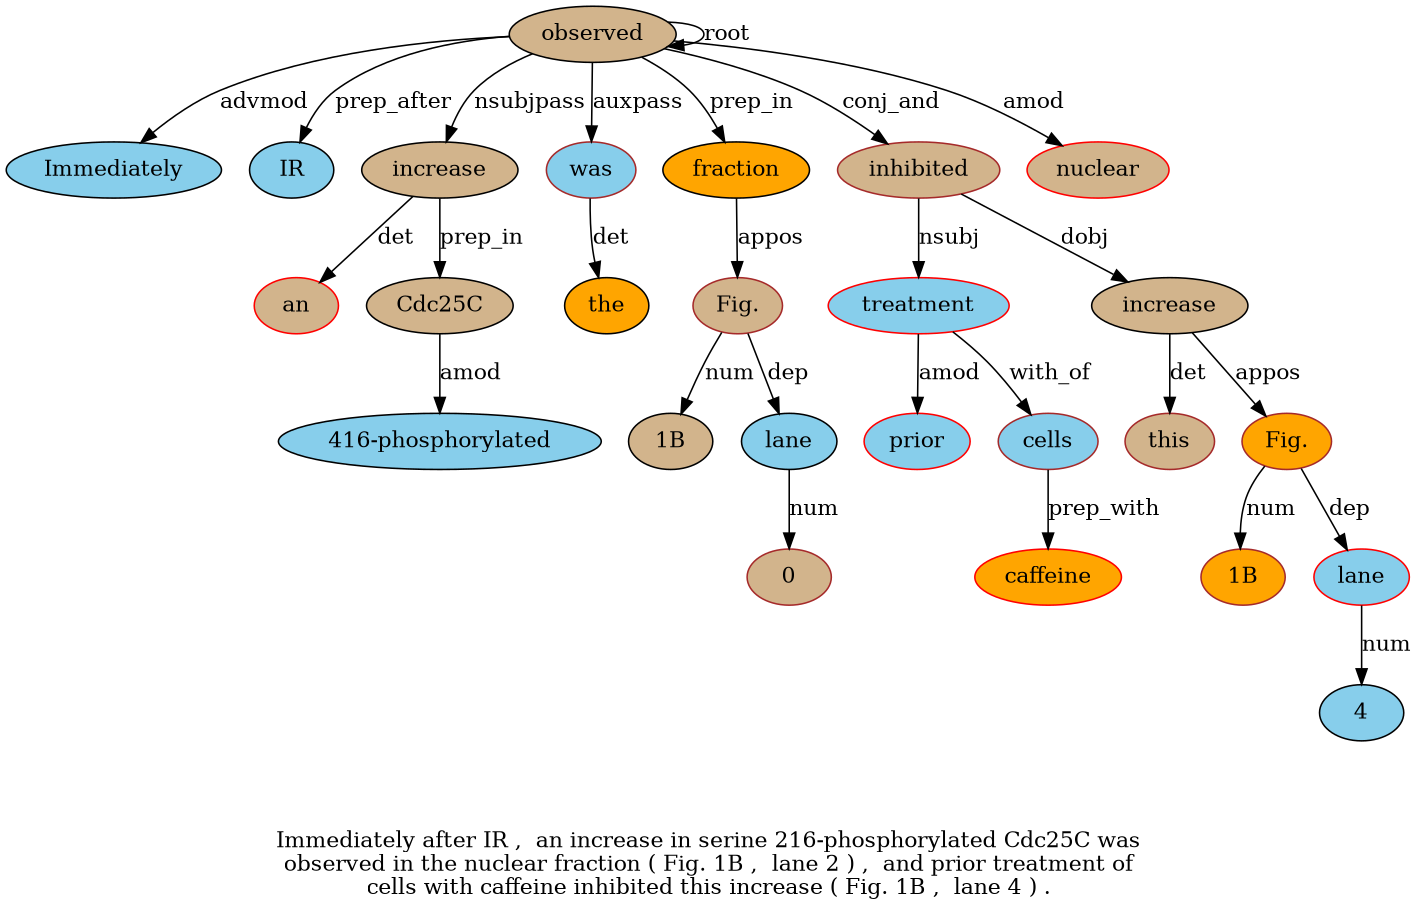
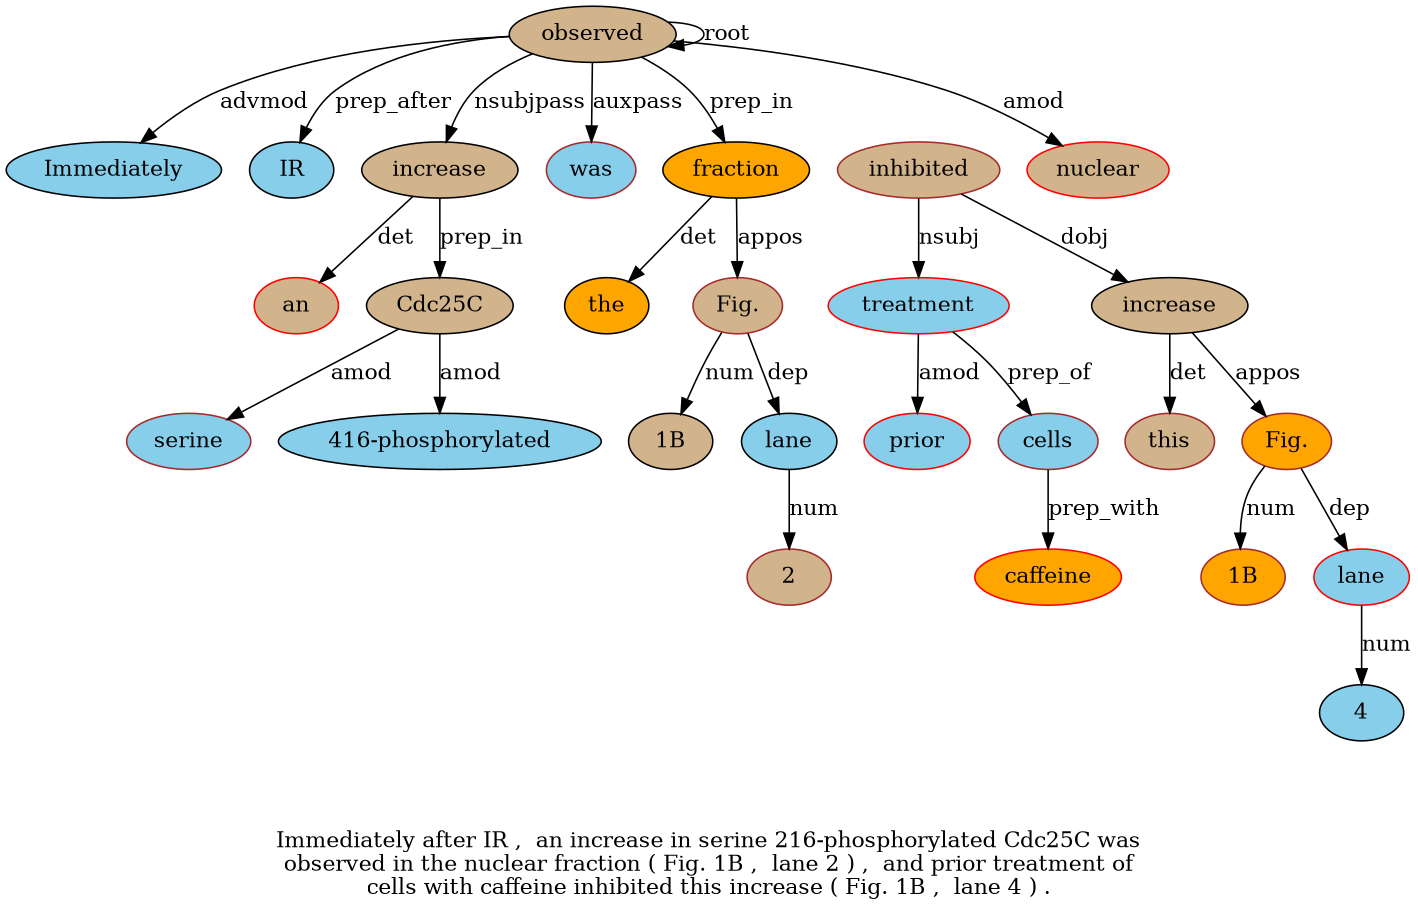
  digraph {
    label="Immediately after IR ,  an increase in serine 216-phosphorylated Cdc25C was\nobserved in the nuclear fraction ( Fig. 1B ,  lane 2 ) ,  and prior treatment of\ncells with caffeine inhibited this increase ( Fig. 1B ,  lane 4 ) ."
    node [color=black fillcolor=tan style=filled]
    n1 [label=observed]
    n2 [fillcolor=skyblue label=Immediately]
    n3 [fillcolor=skyblue label=IR]
    n4 [label=increase]
    n5 [color=brown fillcolor=skyblue label=was]
    n6 [fillcolor=orange label=fraction]
    n7 [color=brown label=inhibited]
    n8 [color=red label=nuclear]
    n9 [color=red label=an]
    n10 [label=Cdc25C]
    n11 [fillcolor=orange label=the]
    n12 [color=brown label="Fig."]
    n13 [color=red fillcolor=skyblue label=treatment]
    n14 [label=increase]
+   n15 [color=brown fillcolor=skyblue label=serine]
    n16 [fillcolor=skyblue label="416-phosphorylated"]
    n17 [label="1B"]
    n18 [fillcolor=skyblue label=lane]
-   n19 [color=brown label=0]
+   n19 [color=brown label=2]
    n20 [color=red fillcolor=skyblue label=prior]
    n21 [color=brown fillcolor=skyblue label=cells]
    n22 [color=red fillcolor=orange label=caffeine]
    n23 [color=brown label=this]
    n24 [color=brown fillcolor=orange label="Fig."]
    n25 [color=brown fillcolor=orange label="1B"]
    n26 [color=red fillcolor=skyblue label=lane]
    n27 [fillcolor=skyblue label=4]
    n1 -> n1 [label=root]
    n1 -> n2 [label=advmod]
    n1 -> n3 [label=prep_after]
    n1 -> n4 [label=nsubjpass]
    n1 -> n5 [label=auxpass]
    n1 -> n6 [label=prep_in]
-   n1 -> n7 [label=conj_and]
    n1 -> n8 [label=amod]
    n4 -> n9 [label=det]
    n4 -> n10 [label=prep_in]
-   n5 -> n11 [label=det]
+   n6 -> n11 [label=det]
    n6 -> n12 [label=appos]
    n7 -> n13 [label=nsubj]
    n7 -> n14 [label=dobj]
+   n10 -> n15 [label=amod]
    n10 -> n16 [label=amod]
    n12 -> n17 [label=num]
    n12 -> n18 [label=dep]
    n13 -> n20 [label=amod]
-   n13 -> n21 [label=with_of]
+   n13 -> n21 [label=prep_of]
    n14 -> n23 [label=det]
    n14 -> n24 [label=appos]
    n18 -> n19 [label=num]
    n21 -> n22 [label=prep_with]
    n24 -> n25 [label=num]
    n24 -> n26 [label=dep]
    n26 -> n27 [label=num]
  }
